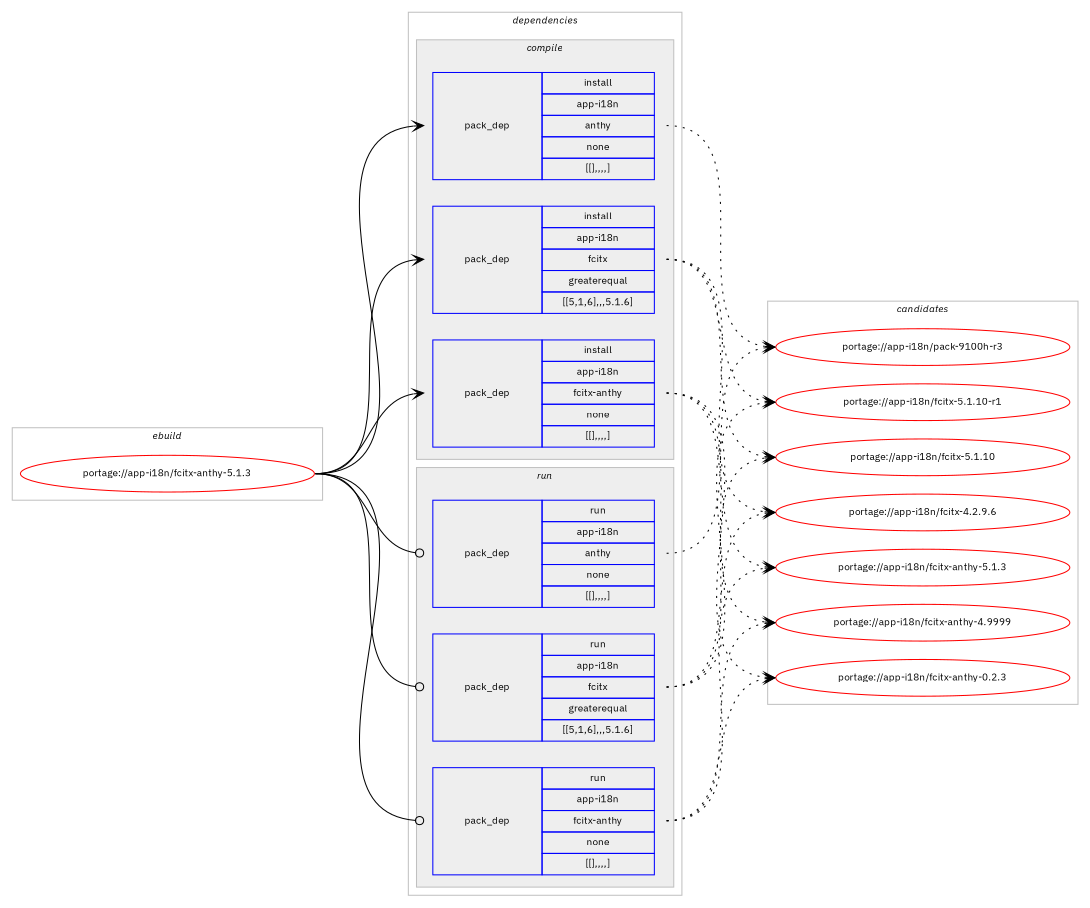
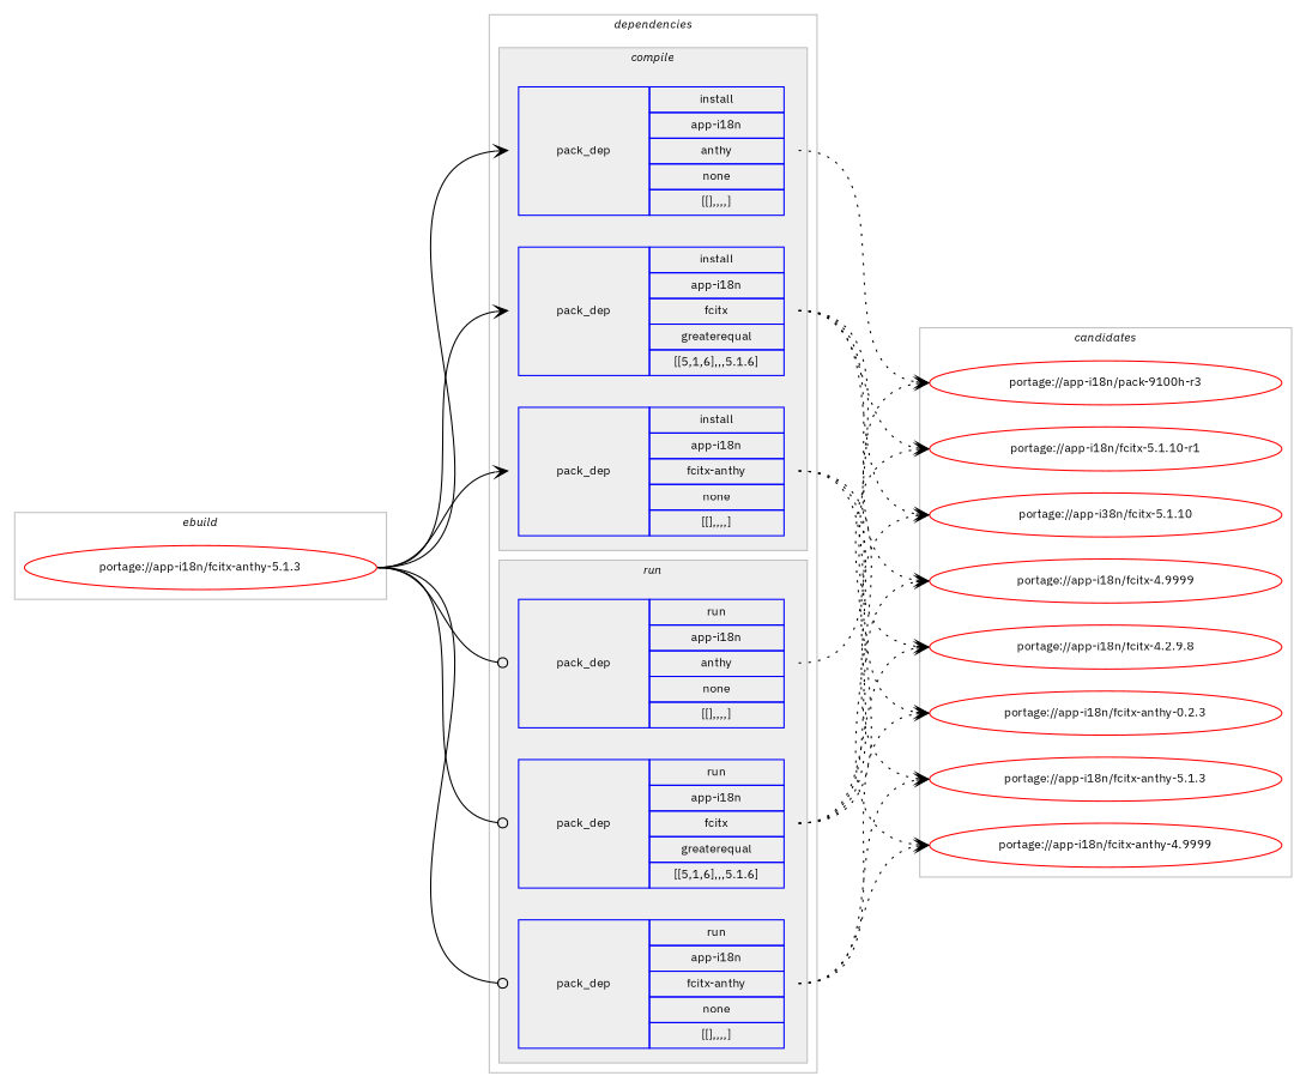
  digraph {
    compound=true
    concentrate=true
    fontname="IBM Plex Sans"
    fontsize=10
    newrank=true
    rankdir=LR
    ranksep=1.5
    node [color=red fontname="IBM Plex Sans" fontsize=10]
    edge [arrowhead=vee fontname="IBM Plex Sans" headport=w style=dotted tailport=e weight=100]
    n1 [label="portage://app-i18n/fcitx-anthy-5.1.3" width=4]
    n2 [color=blue label=<<TABLE BORDER="0" CELLBORDER="1" CELLSPACING="0" CELLPADDING="4" WIDTH="220"><TR><TD ROWSPAN="6" CELLPADDING="30">pack_dep</TD></TR><TR><TD WIDTH="110">install</TD></TR><TR><TD>app-i18n</TD></TR><TR><TD>anthy</TD></TR><TR><TD>none</TD></TR><TR><TD>[[],,,,]</TD></TR></TABLE>> shape=none]
    n3 [color=blue label=<<TABLE BORDER="0" CELLBORDER="1" CELLSPACING="0" CELLPADDING="4" WIDTH="220"><TR><TD ROWSPAN="6" CELLPADDING="30">pack_dep</TD></TR><TR><TD WIDTH="110">install</TD></TR><TR><TD>app-i18n</TD></TR><TR><TD>fcitx</TD></TR><TR><TD>greaterequal</TD></TR><TR><TD>[[5,1,6],,,5.1.6]</TD></TR></TABLE>> shape=none]
    n4 [color=blue label=<<TABLE BORDER="0" CELLBORDER="1" CELLSPACING="0" CELLPADDING="4" WIDTH="220"><TR><TD ROWSPAN="6" CELLPADDING="30">pack_dep</TD></TR><TR><TD WIDTH="110">install</TD></TR><TR><TD>app-i18n</TD></TR><TR><TD>fcitx-anthy</TD></TR><TR><TD>none</TD></TR><TR><TD>[[],,,,]</TD></TR></TABLE>> shape=none]
    n5 [color=blue label=<<TABLE BORDER="0" CELLBORDER="1" CELLSPACING="0" CELLPADDING="4" WIDTH="220"><TR><TD ROWSPAN="6" CELLPADDING="30">pack_dep</TD></TR><TR><TD WIDTH="110">run</TD></TR><TR><TD>app-i18n</TD></TR><TR><TD>anthy</TD></TR><TR><TD>none</TD></TR><TR><TD>[[],,,,]</TD></TR></TABLE>> shape=none]
    n6 [color=blue label=<<TABLE BORDER="0" CELLBORDER="1" CELLSPACING="0" CELLPADDING="4" WIDTH="220"><TR><TD ROWSPAN="6" CELLPADDING="30">pack_dep</TD></TR><TR><TD WIDTH="110">run</TD></TR><TR><TD>app-i18n</TD></TR><TR><TD>fcitx</TD></TR><TR><TD>greaterequal</TD></TR><TR><TD>[[5,1,6],,,5.1.6]</TD></TR></TABLE>> shape=none]
    n7 [color=blue label=<<TABLE BORDER="0" CELLBORDER="1" CELLSPACING="0" CELLPADDING="4" WIDTH="220"><TR><TD ROWSPAN="6" CELLPADDING="30">pack_dep</TD></TR><TR><TD WIDTH="110">run</TD></TR><TR><TD>app-i18n</TD></TR><TR><TD>fcitx-anthy</TD></TR><TR><TD>none</TD></TR><TR><TD>[[],,,,]</TD></TR></TABLE>> shape=none]
    n8 [label="portage://app-i18n/pack-9100h-r3" width=4]
    n9 [label="portage://app-i18n/fcitx-5.1.10-r1" width=4]
-   n10 [label="portage://app-i18n/fcitx-5.1.10" width=4]
-   n12 [label="portage://app-i18n/fcitx-4.2.9.6" width=4]
+   n10 [label="portage://app-i38n/fcitx-5.1.10" width=4]
+   n11 [label="portage://app-i18n/fcitx-4.9999" width=4]
+   n12 [label="portage://app-i18n/fcitx-4.2.9.8" width=4]
    n13 [label="portage://app-i18n/fcitx-anthy-5.1.3" width=4]
    n14 [label="portage://app-i18n/fcitx-anthy-4.9999" width=4]
    n15 [label="portage://app-i18n/fcitx-anthy-0.2.3" width=4]
    subgraph cluster_1 {
      color=gray
      label=<<i>ebuild</i>>
      n1
    }
    subgraph cluster_2 {
      color=gray
      label=<<i>dependencies</i>>
      subgraph cluster_3 {
        color=gray
        fillcolor="#eeeeee"
        label=<<i>compile</i>>
        style=filled
        subgraph sub_4 {
          color=gray
          fillcolor="#eeeeee"
          label=<<i>compile</i>>
          style=filled
          n2
        }
        subgraph sub_5 {
          color=gray
          fillcolor="#eeeeee"
          label=<<i>compile</i>>
          style=filled
          n3
        }
        subgraph sub_6 {
          color=gray
          fillcolor="#eeeeee"
          label=<<i>compile</i>>
          style=filled
          n4
        }
      }
      subgraph cluster_7 {
        color=gray
        fillcolor="#eeeeee"
        label=<<i>compile and run</i>>
        style=filled
      }
      subgraph cluster_8 {
        color=gray
        fillcolor="#eeeeee"
        label=<<i>run</i>>
        style=filled
        subgraph sub_9 {
          color=gray
          fillcolor="#eeeeee"
          label=<<i>run</i>>
          style=filled
          n5
        }
        subgraph sub_10 {
          color=gray
          fillcolor="#eeeeee"
          label=<<i>run</i>>
          style=filled
          n6
        }
        subgraph sub_11 {
          color=gray
          fillcolor="#eeeeee"
          label=<<i>run</i>>
          style=filled
          n7
        }
      }
    }
    subgraph cluster_12 {
      color=gray
      label=<<i>candidates</i>>
      rank=same
      subgraph sub_13 {
        color=black
        label=<<i>candidates</i>>
        nodesep=1
        rank=same
        n8
      }
      subgraph sub_14 {
        color=black
        label=<<i>candidates</i>>
        nodesep=1
        rank=same
        n9
        n10
+       n11
        n12
      }
      subgraph sub_15 {
        color=black
        label=<<i>candidates</i>>
        nodesep=1
        rank=same
        n13
        n14
        n15
      }
      subgraph sub_16 {
        color=black
        label=<<i>candidates</i>>
        nodesep=1
        rank=same
        n8
      }
      subgraph sub_17 {
        color=black
        label=<<i>candidates</i>>
        nodesep=1
        rank=same
        n9
        n10
+       n11
        n12
      }
      subgraph sub_18 {
        color=black
        label=<<i>candidates</i>>
        nodesep=1
        rank=same
        n13
        n14
        n15
      }
    }
    n1 -> n2 [style=solid weight=20]
    n1 -> n3 [style=solid weight=20]
    n1 -> n4 [style=solid weight=20]
    n1 -> n5 [arrowhead=odot style=solid weight=20]
    n1 -> n6 [arrowhead=odot style=solid weight=20]
    n1 -> n7 [arrowhead=odot style=solid weight=20]
    n2 -> n8
    n3 -> n9
    n3 -> n10
+   n3 -> n11
    n3 -> n12
    n4 -> n13
    n4 -> n14
    n4 -> n15
    n5 -> n8
    n6 -> n9
    n6 -> n10
+   n6 -> n11
    n6 -> n12
    n7 -> n13
    n7 -> n14
    n7 -> n15
  }
